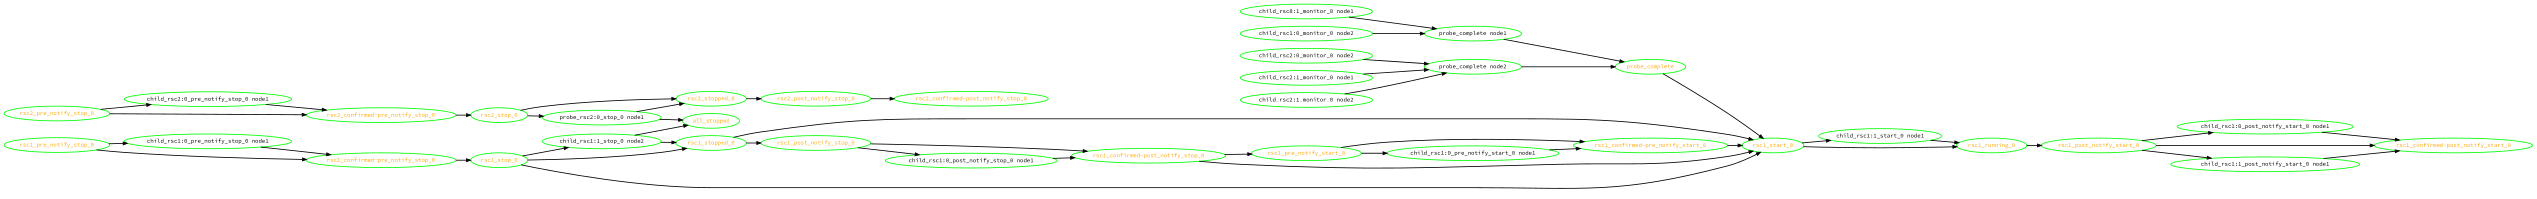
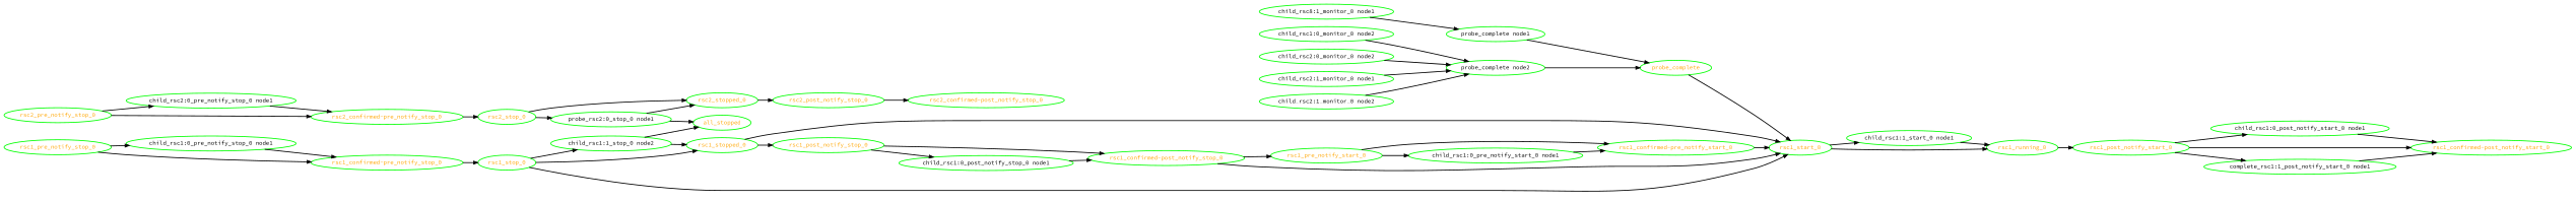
  digraph {
    fontname="Source Code Pro"
    rankdir=LR
    node [color=green fontcolor=orange fontname="Source Code Pro" style=bold]
    edge [fontname="Source Code Pro" style=bold]
    "child_rsc1:0_monitor_0 node2" [fontcolor=black]
    "probe_complete node2" [fontcolor=black]
    probe_complete
    rsc1_start_0
    "child_rsc1:0_post_notify_start_0 node1" [fontcolor=black]
    "rsc1_confirmed-post_notify_start_0"
    "child_rsc1:0_post_notify_stop_0 node1" [fontcolor=black]
    "rsc1_confirmed-post_notify_stop_0"
    rsc1_pre_notify_start_0
    "child_rsc1:1_start_0 node1" [fontcolor=black]
    rsc1_running_0
    "child_rsc1:0_pre_notify_start_0 node1" [fontcolor=black]
    "rsc1_confirmed-pre_notify_start_0"
    "child_rsc1:0_pre_notify_stop_0 node1" [fontcolor=black]
    "rsc1_confirmed-pre_notify_stop_0"
    rsc1_stop_0
    "child_rsc1:1_stop_0 node2" [fontcolor=black]
    rsc1_stopped_0
    n19 [fontcolor=black label="child_rsc8:1_monitor_0 node1"]
    "probe_complete node1" [fontcolor=black]
-   "child_rsc1:1_post_notify_start_0 node1" [fontcolor=black]
+   "child_rsc1:1_post_notify_start_0 node1" [fontcolor=black label="complete_rsc1:1_post_notify_start_0 node1"]
    rsc1_post_notify_start_0
    all_stopped
    rsc1_post_notify_stop_0
    "child_rsc2:0_monitor_0 node2" [fontcolor=black]
    "child_rsc2:0_pre_notify_stop_0 node1" [fontcolor=black]
    "rsc2_confirmed-pre_notify_stop_0"
    rsc2_stop_0
    n29 [fontcolor=black label="probe_rsc2:0_stop_0 node1"]
    rsc2_stopped_0
    rsc2_post_notify_stop_0
    "rsc2_confirmed-post_notify_stop_0"
    "child_rsc2:1_monitor_0 node1" [fontcolor=black]
    "child_rsc2:1_monitor_0 node2" [fontcolor=black]
    rsc1_pre_notify_stop_0
    rsc2_pre_notify_stop_0
-   "child_rsc1:0_monitor_0 node2" -> "probe_complete node1"
+   "child_rsc1:0_monitor_0 node2" -> "probe_complete node2"
    "probe_complete node2" -> probe_complete
    probe_complete -> rsc1_start_0
    rsc1_start_0 -> "child_rsc1:1_start_0 node1"
    rsc1_start_0 -> rsc1_running_0
    "child_rsc1:0_post_notify_start_0 node1" -> "rsc1_confirmed-post_notify_start_0"
    "child_rsc1:0_post_notify_stop_0 node1" -> "rsc1_confirmed-post_notify_stop_0"
    "rsc1_confirmed-post_notify_stop_0" -> rsc1_start_0
    "rsc1_confirmed-post_notify_stop_0" -> rsc1_pre_notify_start_0
    rsc1_pre_notify_start_0 -> "child_rsc1:0_pre_notify_start_0 node1"
    rsc1_pre_notify_start_0 -> "rsc1_confirmed-pre_notify_start_0"
    "child_rsc1:1_start_0 node1" -> rsc1_running_0
    rsc1_running_0 -> rsc1_post_notify_start_0
    "child_rsc1:0_pre_notify_start_0 node1" -> "rsc1_confirmed-pre_notify_start_0"
    "rsc1_confirmed-pre_notify_start_0" -> rsc1_start_0
    "child_rsc1:0_pre_notify_stop_0 node1" -> "rsc1_confirmed-pre_notify_stop_0"
    "rsc1_confirmed-pre_notify_stop_0" -> rsc1_stop_0
    rsc1_stop_0 -> rsc1_start_0
    rsc1_stop_0 -> "child_rsc1:1_stop_0 node2"
    rsc1_stop_0 -> rsc1_stopped_0
    "child_rsc1:1_stop_0 node2" -> rsc1_stopped_0
    "child_rsc1:1_stop_0 node2" -> all_stopped
    rsc1_stopped_0 -> rsc1_start_0
    rsc1_stopped_0 -> rsc1_post_notify_stop_0
    n19 -> "probe_complete node1"
    "probe_complete node1" -> probe_complete
    "child_rsc1:1_post_notify_start_0 node1" -> "rsc1_confirmed-post_notify_start_0"
    rsc1_post_notify_start_0 -> "child_rsc1:0_post_notify_start_0 node1"
    rsc1_post_notify_start_0 -> "rsc1_confirmed-post_notify_start_0"
    rsc1_post_notify_start_0 -> "child_rsc1:1_post_notify_start_0 node1"
    rsc1_post_notify_stop_0 -> "child_rsc1:0_post_notify_stop_0 node1"
    rsc1_post_notify_stop_0 -> "rsc1_confirmed-post_notify_stop_0"
    "child_rsc2:0_monitor_0 node2" -> "probe_complete node2"
    "child_rsc2:0_pre_notify_stop_0 node1" -> "rsc2_confirmed-pre_notify_stop_0"
    "rsc2_confirmed-pre_notify_stop_0" -> rsc2_stop_0
    rsc2_stop_0 -> n29
    rsc2_stop_0 -> rsc2_stopped_0
    n29 -> all_stopped
    n29 -> rsc2_stopped_0
    rsc2_stopped_0 -> rsc2_post_notify_stop_0
    rsc2_post_notify_stop_0 -> "rsc2_confirmed-post_notify_stop_0"
    "child_rsc2:1_monitor_0 node1" -> "probe_complete node2"
    "child_rsc2:1_monitor_0 node2" -> "probe_complete node2"
    rsc1_pre_notify_stop_0 -> "child_rsc1:0_pre_notify_stop_0 node1"
    rsc1_pre_notify_stop_0 -> "rsc1_confirmed-pre_notify_stop_0"
    rsc2_pre_notify_stop_0 -> "child_rsc2:0_pre_notify_stop_0 node1"
    rsc2_pre_notify_stop_0 -> "rsc2_confirmed-pre_notify_stop_0"
  }
